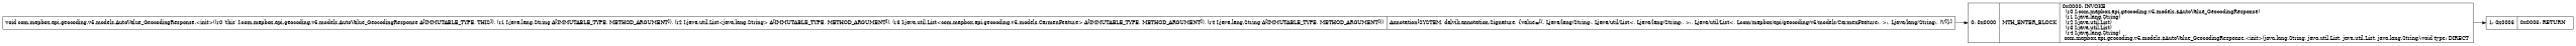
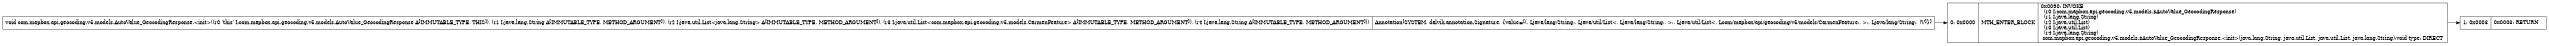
  digraph {
    rankdir=LR
    node [shape=record]
-   n1 [label="{0\:\ 0x0000|MTH_ENTER_BLOCK\l|0x0000: INVOKE  \l  (r0 I:com.mapbox.api.geocoding.v5.models.$AutoValue_GeocodingResponse)\l  (r1 I:java.lang.String)\l  (r2 I:java.util.List)\l  (r3 I:java.util.List)\l  (r4 I:java.lang.String)\l com.mapbox.api.geocoding.v5.models.$AutoValue_GeocodingResponse.\<init\>(java.lang.String, java.util.List, java.util.List, java.lang.String):void type: DIRECT \l}"]
+   n1 [label="{0\:\ 0x0000|MTH_ENTER_BLOCK\l|0x0090: INVOKE  \l  (r0 I:com.mapbox.api.geocoding.v5.models.$AutoValue_GeocodingResponse)\l  (r1 I:java.lang.String)\l  (r2 I:java.util.List)\l  (r3 I:java.util.List)\l  (r4 I:java.lang.String)\l com.mapbox.api.geocoding.v5.models.$AutoValue_GeocodingResponse.\<init\>(java.lang.String, java.util.List, java.util.List, java.lang.String):void type: DIRECT \l}"]
    n2 [label="{1\:\ 0x0003|0x0003: RETURN   \l}"]
    n3 [label="{void com.mapbox.api.geocoding.v5.models.AutoValue_GeocodingResponse.\<init\>((r0 'this' I:com.mapbox.api.geocoding.v5.models.AutoValue_GeocodingResponse A[IMMUTABLE_TYPE, THIS]), (r1 I:java.lang.String A[IMMUTABLE_TYPE, METHOD_ARGUMENT]), (r2 I:java.util.List\<java.lang.String\> A[IMMUTABLE_TYPE, METHOD_ARGUMENT]), (r3 I:java.util.List\<com.mapbox.api.geocoding.v5.models.CarmenFeature\> A[IMMUTABLE_TYPE, METHOD_ARGUMENT]), (r4 I:java.lang.String A[IMMUTABLE_TYPE, METHOD_ARGUMENT]))  | Annotation[SYSTEM, dalvik.annotation.Signature, \{value=[(, Ljava\/lang\/String;, Ljava\/util\/List\<, Ljava\/lang\/String;, \>;, Ljava\/util\/List\<, Lcom\/mapbox\/api\/geocoding\/v5\/models\/CarmenFeature;, \>;, Ljava\/lang\/String;, )V]\}]\l}"]
    n1 -> n2
    n3 -> n1
  }
